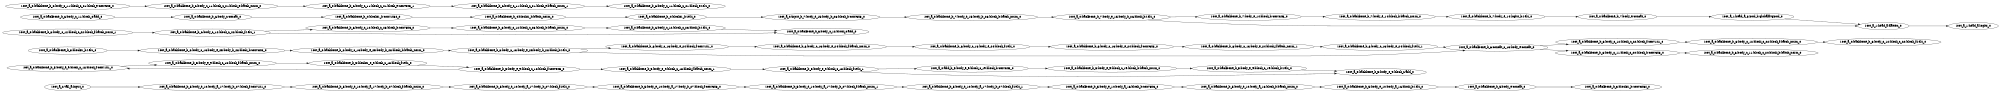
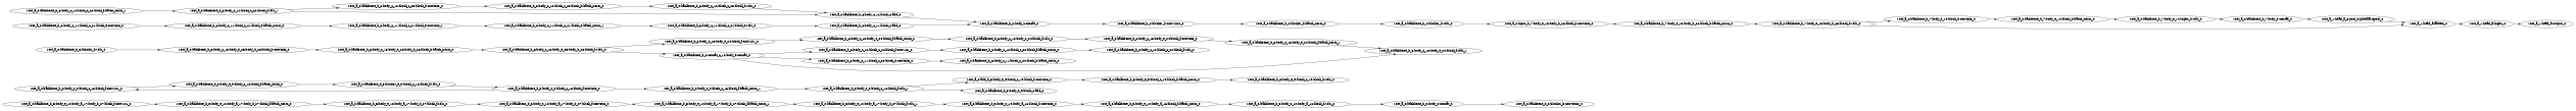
  digraph {
    rankdir=LR
-   "root_a_2/tail_a/input_0"
    "root_a_0/backbone_b_5/body_e_10/body_a_17/body_b_27/block_f/conv1x1_0"
    "root_a_0/backbone_b_5/body_e_10/body_a_17/body_b_27/block_f/batch_norm_0"
    "root_a_0/backbone_b_5/body_e_10/body_a_17/body_b_27/block_f/relu_0"
    "root_a_0/backbone_b_5/body_e_10/body_a_17/body_b_27/block_f/conv3x3_0"
    "root_a_0/backbone_b_5/body_e_10/body_a_17/body_b_27/block_f/batch_norm_1"
    "root_a_0/backbone_b_5/body_e_10/body_a_17/body_b_27/block_f/relu_1"
    "root_a_0/backbone_b_5/body_e_10/body_a_16/block_b/conv3x3_0"
    "root_a_0/backbone_b_5/body_e_10/body_a_16/block_b/batch_norm_0"
    "root_a_0/backbone_b_5/body_e_10/body_a_16/block_b/relu_0"
    "root_a_0/backbone_b_5/body_e/concat_0"
    "root_a_0/backbone_b_5/body_e_9/block_c_18/block_f/conv1x1_0"
    "root_a_0/backbone_b_5/body_e_9/block_c_18/block_f/batch_norm_0"
    "root_a_0/backbone_b_3/blocksr_b/conv3x3s_0"
    n15 [label="root_a_0/backbone_b_5/blocksr_e_9/block_c_18/block_f/relu_0"]
    "root_a_0/backbone_b_5/body_e_9/block_c_18/block_f/conv3x3_0"
    "root_a_0/backbone_b_5/body_e_9/block_c_18/block_f/batch_norm_1"
    "root_a_0/backbone_b_5/body_e_9/block_c_18/block_f/relu_1"
    n19 [label="root_a_0/add_b_5/body_e_9/block_c_19/block_b/conv3x3_0"]
    "root_a_0/backbone_b_5/body_e_9/block_c/add_0"
    "root_a_0/backbone_b_5/body_e_9/block_c_19/block_b/batch_norm_0"
    "root_a_0/backbone_b_5/body_e_9/block_c_19/block_b/relu_0"
    "root_a_0/backbone_b_3/blocksr_b/relu_0"
    "root_a_0/backbone_b_6/body_c_13/body_e_25/body_b_28/block_b/conv3x3_0"
    "root_a_0/backbone_b_6/body_c_13/body_e_25/body_b_28/block_b/batch_norm_0"
    "root_a_0/backbone_b_6/body_c_13/body_e_25/body_b_28/block_b/relu_0"
    "root_a_0/backbone_b_6/body_c_13/body_e_24/block_f/conv1x1_0"
    n28 [label="root_a_0/backbone_b_6/concat_c_13/body_e/concat_0"]
    "root_a_0/backbone_b_6/body_c_13/body_e_24/block_f/batch_norm_0"
    "root_a_0/backbone_b_6/body_c_12/block_c_22/block_f/conv1x1_0"
    "root_a_0/backbone_b_6/body_c_11/block_c_20/block_b/conv3x3_0"
    "root_a_0/backbone_b_6/body_c_13/body_e_24/block_f/relu_0"
    "root_a_0/backbone_b_6/body_c_13/body_e_24/block_f/conv3x3_0"
    "root_a_0/backbone_b_6/body_c_13/body_e_24/block_f/batch_norm_1"
    "root_a_0/backbone_b_6/body_c_13/body_e_24/block_f/relu_1"
    "root_a_0/backbone_b_6/body_c_12/block_c_22/block_f/batch_norm_0"
    "root_a_0/backbone_b_6/body_c_11/block_c_20/block_b/batch_norm_0"
    "root_a_0/backbone_b_6/body_c_12/block_c_22/block_f/relu_0"
    "root_a_0/backbone_b_6/body_c_12/block_c_22/block_f/batch_norm_1"
    "root_a_0/backbone_b_6/body_c_12/block_c_22/block_f/relu_1"
    "root_a_0/backbone_b_6/body_c_12/block_c_23/block_b/conv3x3_0"
    "root_a_0/backbone_b_6/body_c_12/block_c/add_0"
    "root_a_0/backbone_b_6/body_c_12/block_c_23/block_b/batch_norm_0"
    "root_a_0/backbone_b_6/body_c/concat_0"
    "root_a_0/backbone_b_6/body_c_12/block_c_23/block_b/relu_0"
    n46 [label="root_a_0/backbone_b_4/blocksr_b/conv1x3s_0"]
    "root_a_0/backbone_b_6/body_c_11/block_c_21/block_e/conv3x3_0"
    "root_a_0/backbone_b_6/body_c_11/block_c_21/block_e/batch_norm_0"
    "root_a_0/backbone_b_6/body_c_11/block_c/add_0"
    "root_a_0/backbone_b_6/body_c_11/block_c_21/block_e/conv3x3_1"
    "root_a_0/backbone_b_6/body_c_11/block_c_21/block_e/batch_norm_1"
    "root_a_0/backbone_b_6/body_c_11/block_c_21/block_e/relu_0"
    "root_a_0/backbone_b_4/blocksr_b/batch_norm_0"
    "root_a_0/backbone_b_4/blocksr_b/relu_0"
    n55 [label="root_a_0/input_b_7/body_e_15/body_b_26/block_b/conv3x3_0"]
    "root_a_0/backbone_b_7/body_e_15/body_b_26/block_b/batch_norm_0"
    "root_a_0/backbone_b_7/body_e_15/body_b_26/block_b/relu_0"
    "root_a_0/backbone_b_7/body_e_14/block_b/conv3x3_0"
    "root_a_1/head_a/flatten_0"
    "root_a_0/backbone_b_7/body_e_14/block_b/batch_norm_0"
    "root_a_0/backbone_b_7/body_e/concat_0"
    "root_a_1/head_a_8/pool_b/globalavgpool_0"
    n63 [label="root_a_0/backbone_b_7/body_e_14/logits_b/relu_0"]
    "root_a_1/head_a/logits_0"
-   "root_a_2/tail_a/input_0" -> "root_a_0/backbone_b_5/body_e_10/body_a_17/body_b_27/block_f/conv1x1_0"
+   "root_a_1/head_a/output_0"
    "root_a_0/backbone_b_5/body_e_10/body_a_17/body_b_27/block_f/conv1x1_0" -> "root_a_0/backbone_b_5/body_e_10/body_a_17/body_b_27/block_f/batch_norm_0"
    "root_a_0/backbone_b_5/body_e_10/body_a_17/body_b_27/block_f/batch_norm_0" -> "root_a_0/backbone_b_5/body_e_10/body_a_17/body_b_27/block_f/relu_0"
    "root_a_0/backbone_b_5/body_e_10/body_a_17/body_b_27/block_f/relu_0" -> "root_a_0/backbone_b_5/body_e_10/body_a_17/body_b_27/block_f/conv3x3_0"
    "root_a_0/backbone_b_5/body_e_10/body_a_17/body_b_27/block_f/conv3x3_0" -> "root_a_0/backbone_b_5/body_e_10/body_a_17/body_b_27/block_f/batch_norm_1"
    "root_a_0/backbone_b_5/body_e_10/body_a_17/body_b_27/block_f/batch_norm_1" -> "root_a_0/backbone_b_5/body_e_10/body_a_17/body_b_27/block_f/relu_1"
    "root_a_0/backbone_b_5/body_e_10/body_a_17/body_b_27/block_f/relu_1" -> "root_a_0/backbone_b_5/body_e_10/body_a_16/block_b/conv3x3_0"
    "root_a_0/backbone_b_5/body_e_10/body_a_16/block_b/conv3x3_0" -> "root_a_0/backbone_b_5/body_e_10/body_a_16/block_b/batch_norm_0"
    "root_a_0/backbone_b_5/body_e_10/body_a_16/block_b/batch_norm_0" -> "root_a_0/backbone_b_5/body_e_10/body_a_16/block_b/relu_0"
    "root_a_0/backbone_b_5/body_e_10/body_a_16/block_b/relu_0" -> "root_a_0/backbone_b_5/body_e/concat_0"
    "root_a_0/backbone_b_5/body_e/concat_0" -> "root_a_0/backbone_b_3/blocksr_b/conv3x3s_0"
    "root_a_0/backbone_b_5/body_e_9/block_c_18/block_f/conv1x1_0" -> "root_a_0/backbone_b_5/body_e_9/block_c_18/block_f/batch_norm_0"
    "root_a_0/backbone_b_5/body_e_9/block_c_18/block_f/batch_norm_0" -> n15
    n15 -> "root_a_0/backbone_b_5/body_e_9/block_c_18/block_f/conv3x3_0"
    "root_a_0/backbone_b_5/body_e_9/block_c_18/block_f/conv3x3_0" -> "root_a_0/backbone_b_5/body_e_9/block_c_18/block_f/conv1x1_0"
    "root_a_0/backbone_b_5/body_e_9/block_c_18/block_f/conv3x3_0" -> "root_a_0/backbone_b_5/body_e_9/block_c_18/block_f/batch_norm_1"
    "root_a_0/backbone_b_5/body_e_9/block_c_18/block_f/batch_norm_1" -> "root_a_0/backbone_b_5/body_e_9/block_c_18/block_f/relu_1"
    "root_a_0/backbone_b_5/body_e_9/block_c_18/block_f/relu_1" -> n19
    "root_a_0/backbone_b_5/body_e_9/block_c_18/block_f/relu_1" -> "root_a_0/backbone_b_5/body_e_9/block_c/add_0"
    n19 -> "root_a_0/backbone_b_5/body_e_9/block_c_19/block_b/batch_norm_0"
    "root_a_0/backbone_b_5/body_e_9/block_c_19/block_b/batch_norm_0" -> "root_a_0/backbone_b_5/body_e_9/block_c_19/block_b/relu_0"
-   "root_a_0/backbone_b_5/body_e_9/block_c_19/block_b/relu_0" -> "root_a_0/backbone_b_5/body_e_9/block_c/add_0"
    "root_a_0/backbone_b_3/blocksr_b/relu_0" -> "root_a_0/backbone_b_6/body_c_13/body_e_25/body_b_28/block_b/conv3x3_0"
    "root_a_0/backbone_b_6/body_c_13/body_e_25/body_b_28/block_b/conv3x3_0" -> "root_a_0/backbone_b_6/body_c_13/body_e_25/body_b_28/block_b/batch_norm_0"
    "root_a_0/backbone_b_6/body_c_13/body_e_25/body_b_28/block_b/batch_norm_0" -> "root_a_0/backbone_b_6/body_c_13/body_e_25/body_b_28/block_b/relu_0"
    "root_a_0/backbone_b_6/body_c_13/body_e_25/body_b_28/block_b/relu_0" -> "root_a_0/backbone_b_6/body_c_13/body_e_24/block_f/conv1x1_0"
    "root_a_0/backbone_b_6/body_c_13/body_e_25/body_b_28/block_b/relu_0" -> n28
    "root_a_0/backbone_b_6/body_c_13/body_e_24/block_f/conv1x1_0" -> "root_a_0/backbone_b_6/body_c_13/body_e_24/block_f/batch_norm_0"
    n28 -> "root_a_0/backbone_b_6/body_c_12/block_c_22/block_f/conv1x1_0"
    n28 -> "root_a_0/backbone_b_6/body_c_11/block_c_20/block_b/conv3x3_0"
    "root_a_0/backbone_b_6/body_c_13/body_e_24/block_f/batch_norm_0" -> "root_a_0/backbone_b_6/body_c_13/body_e_24/block_f/relu_0"
    "root_a_0/backbone_b_6/body_c_12/block_c_22/block_f/conv1x1_0" -> "root_a_0/backbone_b_6/body_c_12/block_c_22/block_f/batch_norm_0"
    "root_a_0/backbone_b_6/body_c_11/block_c_20/block_b/conv3x3_0" -> "root_a_0/backbone_b_6/body_c_11/block_c_20/block_b/batch_norm_0"
    "root_a_0/backbone_b_6/body_c_13/body_e_24/block_f/relu_0" -> "root_a_0/backbone_b_6/body_c_13/body_e_24/block_f/conv3x3_0"
    "root_a_0/backbone_b_6/body_c_13/body_e_24/block_f/conv3x3_0" -> "root_a_0/backbone_b_6/body_c_13/body_e_24/block_f/batch_norm_1"
    "root_a_0/backbone_b_6/body_c_13/body_e_24/block_f/batch_norm_1" -> "root_a_0/backbone_b_6/body_c_13/body_e_24/block_f/relu_1"
-   "root_a_0/backbone_b_6/body_c_13/body_e_24/block_f/relu_1" -> n28
+   n28 -> "root_a_0/backbone_b_6/body_c_13/body_e_24/block_f/relu_1"
    "root_a_0/backbone_b_6/body_c_12/block_c_22/block_f/batch_norm_0" -> "root_a_0/backbone_b_6/body_c_12/block_c_22/block_f/relu_0"
    "root_a_0/backbone_b_6/body_c_12/block_c_22/block_f/batch_norm_1" -> "root_a_0/backbone_b_6/body_c_12/block_c_22/block_f/relu_1"
    "root_a_0/backbone_b_6/body_c_12/block_c_22/block_f/relu_1" -> "root_a_0/backbone_b_6/body_c_12/block_c_23/block_b/conv3x3_0"
    "root_a_0/backbone_b_6/body_c_12/block_c_22/block_f/relu_1" -> "root_a_0/backbone_b_6/body_c_12/block_c/add_0"
    "root_a_0/backbone_b_6/body_c_12/block_c_23/block_b/conv3x3_0" -> "root_a_0/backbone_b_6/body_c_12/block_c_23/block_b/batch_norm_0"
+   "root_a_0/backbone_b_6/body_c_12/block_c/add_0" -> "root_a_0/backbone_b_6/body_c/concat_0"
    "root_a_0/backbone_b_6/body_c_12/block_c_23/block_b/batch_norm_0" -> "root_a_0/backbone_b_6/body_c_12/block_c_23/block_b/relu_0"
    "root_a_0/backbone_b_6/body_c/concat_0" -> n46
    "root_a_0/backbone_b_6/body_c_12/block_c_23/block_b/relu_0" -> "root_a_0/backbone_b_6/body_c_12/block_c/add_0"
    n46 -> "root_a_0/backbone_b_4/blocksr_b/batch_norm_0"
    "root_a_0/backbone_b_6/body_c_11/block_c_21/block_e/conv3x3_0" -> "root_a_0/backbone_b_6/body_c_11/block_c_21/block_e/batch_norm_0"
    "root_a_0/backbone_b_6/body_c_11/block_c_21/block_e/batch_norm_0" -> "root_a_0/backbone_b_6/body_c_11/block_c_21/block_e/conv3x3_1"
    "root_a_0/backbone_b_6/body_c_11/block_c/add_0" -> "root_a_0/backbone_b_6/body_c/concat_0"
    "root_a_0/backbone_b_6/body_c_11/block_c_21/block_e/conv3x3_1" -> "root_a_0/backbone_b_6/body_c_11/block_c_21/block_e/batch_norm_1"
    "root_a_0/backbone_b_6/body_c_11/block_c_21/block_e/batch_norm_1" -> "root_a_0/backbone_b_6/body_c_11/block_c_21/block_e/relu_0"
+   "root_a_0/backbone_b_6/body_c_11/block_c_21/block_e/relu_0" -> "root_a_0/backbone_b_6/body_c_11/block_c/add_0"
    "root_a_0/backbone_b_4/blocksr_b/batch_norm_0" -> "root_a_0/backbone_b_4/blocksr_b/relu_0"
    "root_a_0/backbone_b_4/blocksr_b/relu_0" -> n55
    n55 -> "root_a_0/backbone_b_7/body_e_15/body_b_26/block_b/batch_norm_0"
    "root_a_0/backbone_b_7/body_e_15/body_b_26/block_b/batch_norm_0" -> "root_a_0/backbone_b_7/body_e_15/body_b_26/block_b/relu_0"
    "root_a_0/backbone_b_7/body_e_15/body_b_26/block_b/relu_0" -> "root_a_0/backbone_b_7/body_e_14/block_b/conv3x3_0"
    "root_a_0/backbone_b_7/body_e_15/body_b_26/block_b/relu_0" -> "root_a_1/head_a/flatten_0"
    "root_a_0/backbone_b_7/body_e_14/block_b/conv3x3_0" -> "root_a_0/backbone_b_7/body_e_14/block_b/batch_norm_0"
    "root_a_1/head_a/flatten_0" -> "root_a_1/head_a/logits_0"
    "root_a_0/backbone_b_7/body_e_14/block_b/batch_norm_0" -> n63
    "root_a_0/backbone_b_7/body_e/concat_0" -> "root_a_1/head_a_8/pool_b/globalavgpool_0"
    "root_a_1/head_a_8/pool_b/globalavgpool_0" -> "root_a_1/head_a/flatten_0"
    n63 -> "root_a_0/backbone_b_7/body_e/concat_0"
+   "root_a_1/head_a/logits_0" -> "root_a_1/head_a/output_0"
  }
